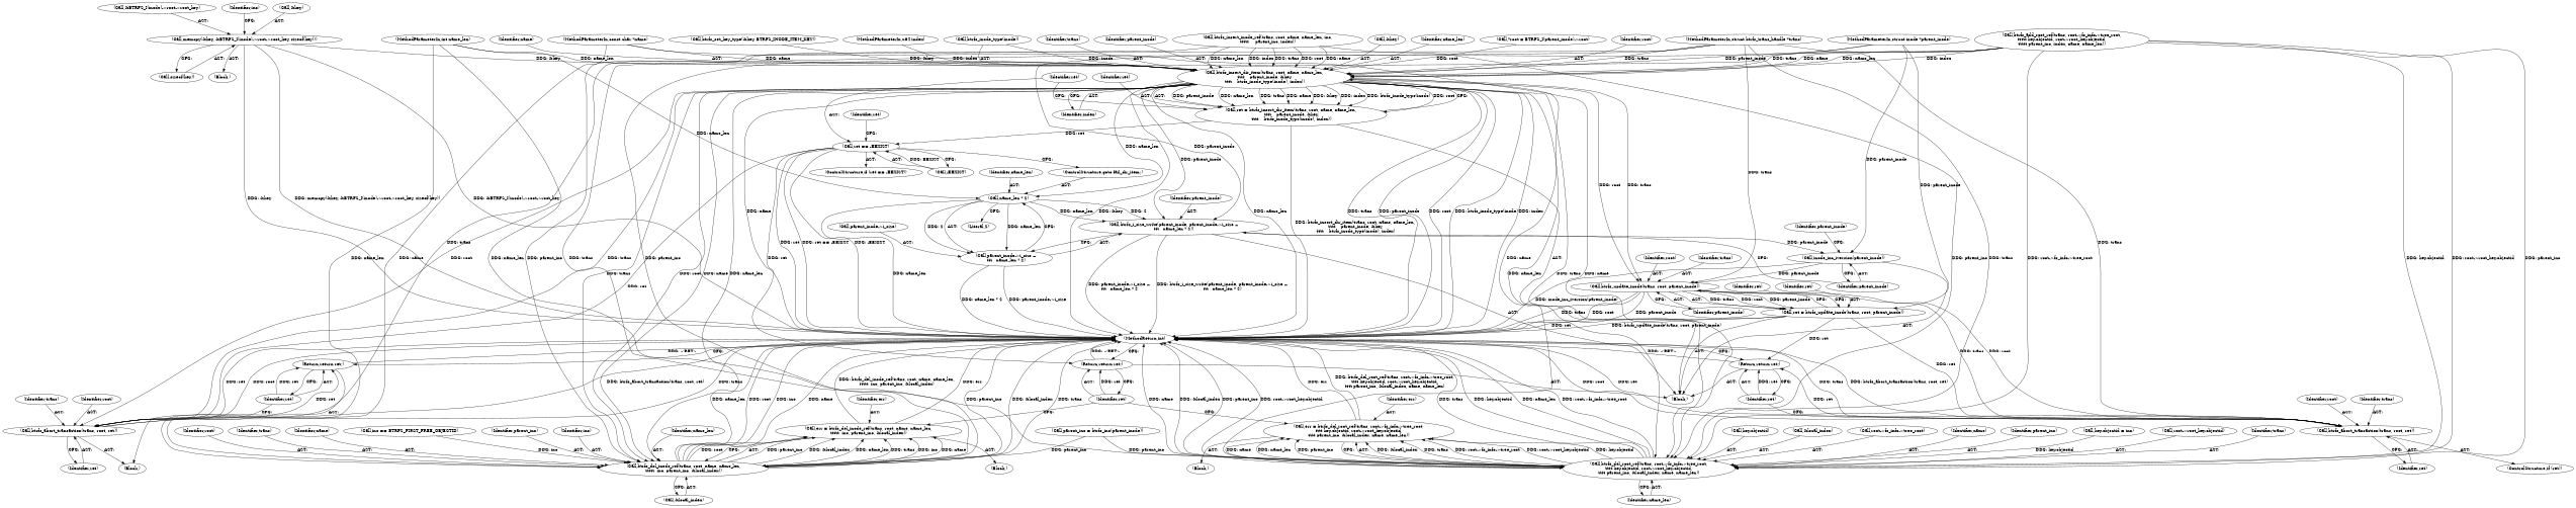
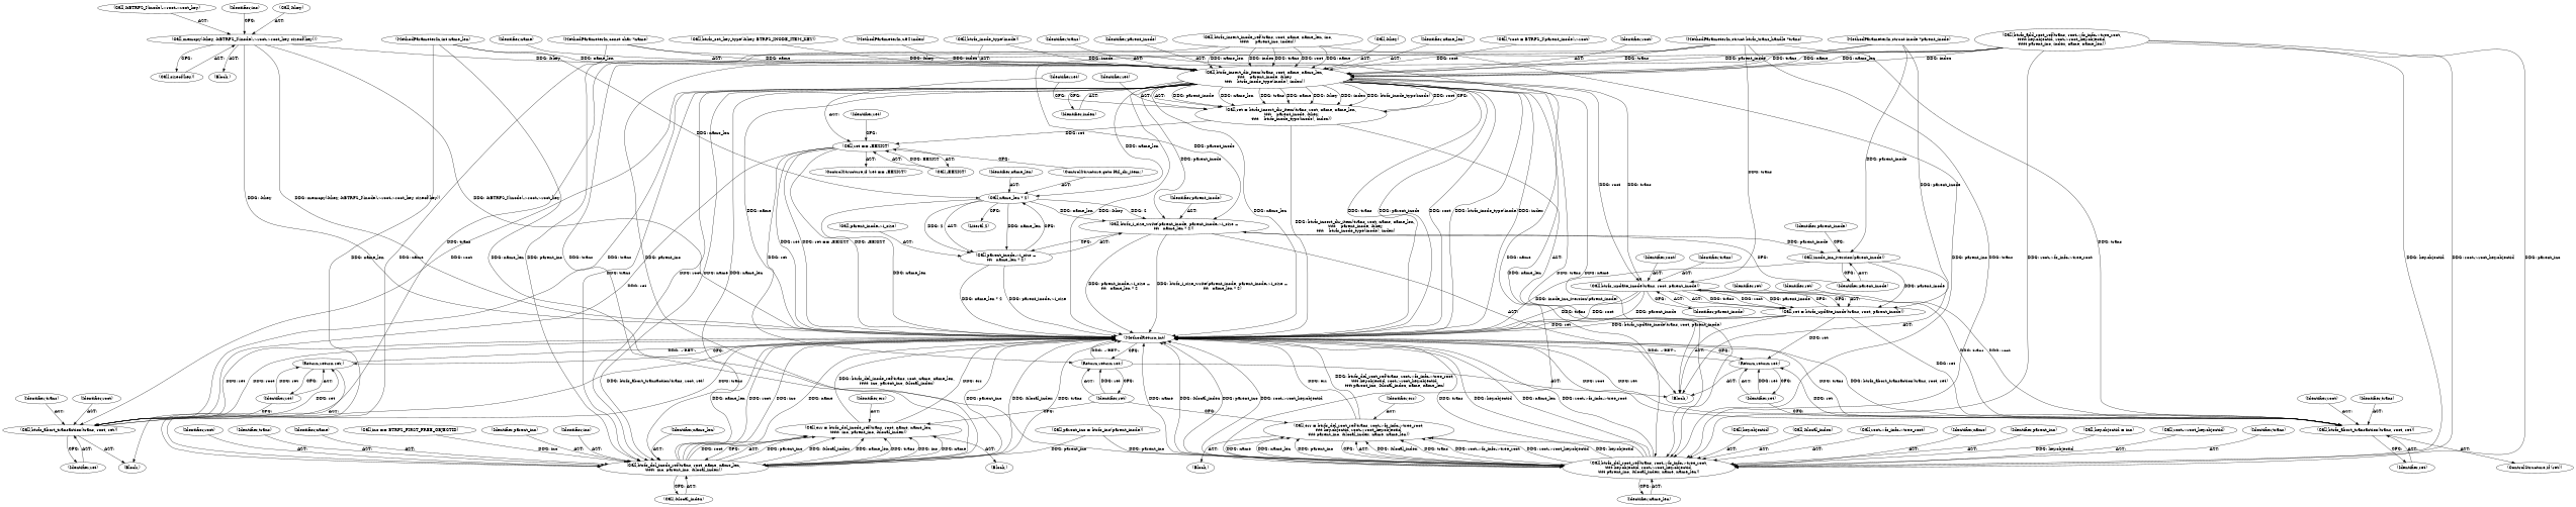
  digraph {
    n1 [label="(Call,memcpy(&key, &BTRFS_I(inode)->root->root_key, sizeof(key)))"]
    n2 [label="(Call,btrfs_insert_dir_item(trans, root, name, name_len,\n \t\t\t\t    parent_inode, &key,\n \t\t\t\t    btrfs_inode_type(inode), index))"]
    n3 [label="(Block,)"]
    n4 [label="(Call,sizeof(key))"]
    n5 [label="(MethodReturn,int)"]
    n6 [label="(Call,ret = btrfs_insert_dir_item(trans, root, name, name_len,\n \t\t\t\t    parent_inode, &key,\n \t\t\t\t    btrfs_inode_type(inode), index))"]
    n7 [label="(Call,btrfs_abort_transaction(trans, root, ret))"]
    n8 [label="(Call,btrfs_i_size_write(parent_inode, parent_inode->i_size +\n\t\t\t   name_len * 2))"]
    n9 [label="(Call,btrfs_update_inode(trans, root, parent_inode))"]
    n10 [label="(Call,name_len * 2)"]
    n11 [label="(Call,btrfs_del_root_ref(trans, root->fs_info->tree_root,\n\t\t\t\t key.objectid, root->root_key.objectid,\n\t\t\t\t parent_ino, &local_index, name, name_len))"]
    n12 [label="(Call,btrfs_del_inode_ref(trans, root, name, name_len,\n\t\t\t\t\t  ino, parent_ino, &local_index))"]
    n13 [label="(Identifier,index)"]
    n14 [label="(Return,return ret;)"]
    n15 [label="(Return,return ret;)"]
    n16 [label="(Return,return ret;)"]
    n17 [label="(Call,ret == -EEXIST)"]
    n18 [label="(Block,)"]
    n19 [label="(Block,)"]
    n20 [label="(Identifier,ret)"]
    n21 [label="(Call,inode_inc_iversion(parent_inode))"]
    n22 [label="(Call,parent_inode->i_size +\n\t\t\t   name_len * 2)"]
    n23 [label="(Call,ret = btrfs_update_inode(trans, root, parent_inode))"]
    n24 [label="(Call,btrfs_abort_transaction(trans, root, ret))"]
    n25 [label="(Identifier,parent_inode)"]
    n26 [label="(Literal,2)"]
    n27 [label="(Call,err = btrfs_del_root_ref(trans, root->fs_info->tree_root,\n\t\t\t\t key.objectid, root->root_key.objectid,\n\t\t\t\t parent_ino, &local_index, name, name_len))"]
    n28 [label="(Identifier,name_len)"]
    n29 [label="(Call,err = btrfs_del_inode_ref(trans, root, name, name_len,\n\t\t\t\t\t  ino, parent_ino, &local_index))"]
    n30 [label="(Call,&local_index)"]
    n31 [label="(Call,-EEXIST)"]
    n32 [label="(ControlStructure,if (ret == -EEXIST))"]
    n33 [label="(Identifier,ret)"]
    n34 [label="(Identifier,ret)"]
    n35 [label="(Identifier,parent_inode)"]
    n36 [label="(Identifier,ret)"]
    n37 [label="(ControlStructure,if (ret))"]
    n38 [label="(Identifier,ret)"]
    n39 [label="(Block,)"]
    n40 [label="(Block,)"]
    n41 [label="(Call,key.objectid)"]
    n42 [label="(Call,parent_inode->i_size)"]
    n43 [label="(Call,parent_ino = btrfs_ino(parent_inode))"]
    n44 [label="(Identifier,root)"]
    n45 [label="(Identifier,trans)"]
    n46 [label="(Identifier,ret)"]
    n47 [label="(Identifier,ret)"]
    n48 [label="(Identifier,root)"]
    n49 [label="(Call,&local_index)"]
    n50 [label="(Call,ino == BTRFS_FIRST_FREE_OBJECTID)"]
    n51 [label="(Call,&BTRFS_I(inode)->root->root_key)"]
    n52 [label="(Call,&key)"]
    n53 [label="(Identifier,name_len)"]
    n54 [label="(Call,*root = BTRFS_I(parent_inode)->root)"]
    n55 [label="(Identifier,parent_inode)"]
    n56 [label="(Identifier,root)"]
    n57 [label="(Call,root->fs_info->tree_root)"]
    n58 [label="(Identifier,parent_ino)"]
    n59 [label="(Identifier,name_len)"]
    n60 [label="(Identifier,root)"]
    n61 [label="(Identifier,name)"]
    n62 [label="(Identifier,ino)"]
    n63 [label="(Identifier,root)"]
    n64 [label="(MethodParameterIn,struct btrfs_trans_handle *trans)"]
    n65 [label="(Identifier,ret)"]
    n66 [label="(Identifier,trans)"]
    n67 [label="(Identifier,ino)"]
    n68 [label="(Call,btrfs_set_key_type(&key, BTRFS_INODE_ITEM_KEY))"]
    n69 [label="(Identifier,name)"]
    n70 [label="(MethodParameterIn,u64 index)"]
    n71 [label="(Identifier,parent_ino)"]
    n72 [label="(MethodParameterIn,struct inode *parent_inode)"]
    n73 [label="(MethodParameterIn,int name_len)"]
    n74 [label="(Identifier,trans)"]
    n75 [label="(Identifier,parent_inode)"]
    n76 [label="(Call,btrfs_add_root_ref(trans, root->fs_info->tree_root,\n\t\t\t\t\t key.objectid, root->root_key.objectid,\n\t\t\t\t\t parent_ino, index, name, name_len))"]
    n77 [label="(Call,key.objectid = ino)"]
    n78 [label="(Identifier,name_len)"]
    n79 [label="(MethodParameterIn,const char *name)"]
    n80 [label="(Call,&key)"]
    n81 [label="(Identifier,name)"]
    n82 [label="(Call,btrfs_inode_type(inode))"]
    n83 [label="(Identifier,ret)"]
    n84 [label="(Identifier,err)"]
    n85 [label="(Call,root->root_key.objectid)"]
    n86 [label="(Identifier,trans)"]
    n87 [label="(Identifier,trans)"]
    n88 [label="(Identifier,err)"]
    n89 [label="(ControlStructure,goto fail_dir_item;)"]
    n90 [label="(Identifier,trans)"]
    n91 [label="(Identifier,ret)"]
    n92 [label="(Identifier,parent_inode)"]
    n93 [label="(Call,btrfs_insert_inode_ref(trans, root, name, name_len, ino,\n\t\t\t\t\t     parent_ino, index))"]
    n1 -> n2 [label="DDG: &key"]
    n1 -> n3 [label="AST: "]
    n1 -> n4 [label="CFG: "]
    n1 -> n5 [label="DDG: &BTRFS_I(inode)->root->root_key"]
    n1 -> n5 [label="DDG: &key"]
    n1 -> n5 [label="DDG: memcpy(&key, &BTRFS_I(inode)->root->root_key, sizeof(key))"]
    n2 -> n5 [label="DDG: btrfs_inode_type(inode)"]
    n2 -> n5 [label="DDG: index"]
    n2 -> n5 [label="DDG: name"]
    n2 -> n5 [label="DDG: &key"]
    n2 -> n5 [label="DDG: name_len"]
    n2 -> n5 [label="DDG: trans"]
    n2 -> n5 [label="DDG: parent_inode"]
    n2 -> n5 [label="DDG: root"]
    n2 -> n6 [label="AST: "]
    n2 -> n6 [label="DDG: parent_inode"]
    n2 -> n6 [label="DDG: name_len"]
    n2 -> n6 [label="DDG: trans"]
    n2 -> n6 [label="DDG: name"]
    n2 -> n6 [label="DDG: &key"]
    n2 -> n6 [label="DDG: index"]
    n2 -> n6 [label="DDG: btrfs_inode_type(inode)"]
    n2 -> n6 [label="DDG: root"]
    n2 -> n7 [label="DDG: trans"]
    n2 -> n7 [label="DDG: root"]
    n2 -> n8 [label="DDG: parent_inode"]
    n2 -> n9 [label="DDG: trans"]
    n2 -> n9 [label="DDG: root"]
    n2 -> n10 [label="DDG: name_len"]
    n2 -> n11 [label="DDG: trans"]
    n2 -> n11 [label="DDG: name"]
    n2 -> n11 [label="DDG: name_len"]
    n2 -> n12 [label="DDG: trans"]
    n2 -> n12 [label="DDG: root"]
    n2 -> n12 [label="DDG: name"]
    n2 -> n12 [label="DDG: name_len"]
    n2 -> n13 [label="CFG: "]
    n4 -> n1 [label="AST: "]
    n5 -> n14 [label="CFG: "]
    n5 -> n15 [label="CFG: "]
    n5 -> n16 [label="CFG: "]
    n6 -> n2 [label="CFG: "]
    n6 -> n5 [label="DDG: btrfs_insert_dir_item(trans, root, name, name_len,\n \t\t\t\t    parent_inode, &key,\n \t\t\t\t    btrfs_inode_type(inode), index)"]
    n6 -> n17 [label="DDG: ret"]
    n6 -> n18 [label="AST: "]
    n7 -> n5 [label="DDG: ret"]
    n7 -> n5 [label="DDG: root"]
    n7 -> n5 [label="DDG: trans"]
    n7 -> n5 [label="DDG: btrfs_abort_transaction(trans, root, ret)"]
    n7 -> n15 [label="DDG: ret"]
    n7 -> n19 [label="AST: "]
    n7 -> n20 [label="CFG: "]
    n8 -> n5 [label="DDG: btrfs_i_size_write(parent_inode, parent_inode->i_size +\n\t\t\t   name_len * 2)"]
    n8 -> n5 [label="DDG: parent_inode->i_size +\n\t\t\t   name_len * 2"]
    n8 -> n18 [label="AST: "]
    n8 -> n21 [label="DDG: parent_inode"]
    n8 -> n22 [label="CFG: "]
    n9 -> n5 [label="DDG: parent_inode"]
    n9 -> n5 [label="DDG: trans"]
    n9 -> n5 [label="DDG: root"]
    n9 -> n23 [label="AST: "]
    n9 -> n23 [label="DDG: trans"]
    n9 -> n23 [label="DDG: root"]
    n9 -> n23 [label="DDG: parent_inode"]
    n9 -> n24 [label="DDG: trans"]
    n9 -> n24 [label="DDG: root"]
    n9 -> n25 [label="CFG: "]
    n10 -> n5 [label="DDG: name_len"]
    n10 -> n8 [label="DDG: name_len"]
    n10 -> n8 [label="DDG: 2"]
    n10 -> n22 [label="AST: "]
    n10 -> n22 [label="DDG: name_len"]
    n10 -> n22 [label="DDG: 2"]
    n10 -> n26 [label="CFG: "]
    n11 -> n5 [label="DDG: trans"]
    n11 -> n5 [label="DDG: key.objectid"]
    n11 -> n5 [label="DDG: name_len"]
    n11 -> n5 [label="DDG: root->fs_info->tree_root"]
    n11 -> n5 [label="DDG: name"]
    n11 -> n5 [label="DDG: &local_index"]
    n11 -> n5 [label="DDG: parent_ino"]
    n11 -> n5 [label="DDG: root->root_key.objectid"]
    n11 -> n27 [label="AST: "]
    n11 -> n27 [label="DDG: &local_index"]
    n11 -> n27 [label="DDG: trans"]
    n11 -> n27 [label="DDG: root->fs_info->tree_root"]
    n11 -> n27 [label="DDG: root->root_key.objectid"]
    n11 -> n27 [label="DDG: key.objectid"]
    n11 -> n27 [label="DDG: name"]
    n11 -> n27 [label="DDG: name_len"]
    n11 -> n27 [label="DDG: parent_ino"]
    n11 -> n28 [label="CFG: "]
    n12 -> n5 [label="DDG: root"]
    n12 -> n5 [label="DDG: ino"]
    n12 -> n5 [label="DDG: name"]
    n12 -> n5 [label="DDG: parent_ino"]
    n12 -> n5 [label="DDG: &local_index"]
    n12 -> n5 [label="DDG: trans"]
    n12 -> n5 [label="DDG: name_len"]
    n12 -> n29 [label="AST: "]
    n12 -> n29 [label="DDG: parent_ino"]
    n12 -> n29 [label="DDG: &local_index"]
    n12 -> n29 [label="DDG: name_len"]
    n12 -> n29 [label="DDG: trans"]
    n12 -> n29 [label="DDG: ino"]
    n12 -> n29 [label="DDG: name"]
    n12 -> n29 [label="DDG: root"]
    n12 -> n30 [label="CFG: "]
    n13 -> n2 [label="AST: "]
    n14 -> n5 [label="DDG: <RET>"]
    n14 -> n18 [label="AST: "]
    n14 -> n33 [label="CFG: "]
    n15 -> n5 [label="DDG: <RET>"]
    n15 -> n19 [label="AST: "]
    n15 -> n34 [label="CFG: "]
    n16 -> n5 [label="DDG: <RET>"]
    n16 -> n18 [label="AST: "]
    n16 -> n38 [label="CFG: "]
    n17 -> n5 [label="DDG: ret == -EEXIST"]
    n17 -> n5 [label="DDG: -EEXIST"]
    n17 -> n5 [label="DDG: ret"]
    n17 -> n7 [label="DDG: ret"]
    n17 -> n14 [label="DDG: ret"]
-   n17 -> n31 [label="CFG: "]
+   n17 -> n31 [label="AST: "]
    n17 -> n32 [label="AST: "]
    n20 -> n7 [label="AST: "]
    n21 -> n5 [label="DDG: inode_inc_iversion(parent_inode)"]
-   n21 -> n9 [label="DDG: parent_inode"]
+   n21 -> n23 [label="DDG: parent_inode"]
    n21 -> n18 [label="AST: "]
    n21 -> n35 [label="CFG: "]
    n22 -> n5 [label="DDG: name_len * 2"]
    n22 -> n5 [label="DDG: parent_inode->i_size"]
    n22 -> n8 [label="AST: "]
    n22 -> n10 [label="CFG: "]
    n23 -> n5 [label="DDG: btrfs_update_inode(trans, root, parent_inode)"]
    n23 -> n5 [label="DDG: ret"]
    n23 -> n9 [label="CFG: "]
    n23 -> n16 [label="DDG: ret"]
    n23 -> n18 [label="AST: "]
    n23 -> n24 [label="DDG: ret"]
    n24 -> n5 [label="DDG: trans"]
    n24 -> n5 [label="DDG: btrfs_abort_transaction(trans, root, ret)"]
    n24 -> n5 [label="DDG: root"]
    n24 -> n5 [label="DDG: ret"]
    n24 -> n16 [label="DDG: ret"]
    n24 -> n36 [label="CFG: "]
    n24 -> n37 [label="AST: "]
    n25 -> n9 [label="AST: "]
    n27 -> n5 [label="DDG: btrfs_del_root_ref(trans, root->fs_info->tree_root,\n\t\t\t\t key.objectid, root->root_key.objectid,\n\t\t\t\t parent_ino, &local_index, name, name_len)"]
    n27 -> n5 [label="DDG: err"]
    n27 -> n11 [label="CFG: "]
    n27 -> n39 [label="AST: "]
    n28 -> n11 [label="AST: "]
    n29 -> n5 [label="DDG: err"]
    n29 -> n5 [label="DDG: btrfs_del_inode_ref(trans, root, name, name_len,\n\t\t\t\t\t  ino, parent_ino, &local_index)"]
    n29 -> n12 [label="CFG: "]
    n29 -> n40 [label="AST: "]
    n30 -> n12 [label="AST: "]
    n31 -> n17 [label="AST: "]
    n31 -> n17 [label="DDG: EEXIST"]
    n33 -> n14 [label="AST: "]
    n33 -> n14 [label="DDG: ret"]
    n33 -> n27 [label="CFG: "]
    n33 -> n29 [label="CFG: "]
    n34 -> n7 [label="CFG: "]
    n34 -> n15 [label="AST: "]
    n34 -> n15 [label="DDG: ret"]
    n35 -> n8 [label="CFG: "]
    n35 -> n21 [label="AST: "]
    n36 -> n24 [label="AST: "]
    n38 -> n16 [label="AST: "]
    n38 -> n16 [label="DDG: ret"]
    n38 -> n24 [label="CFG: "]
    n41 -> n11 [label="AST: "]
    n42 -> n22 [label="AST: "]
    n43 -> n11 [label="DDG: parent_ino"]
    n43 -> n12 [label="DDG: parent_ino"]
    n44 -> n12 [label="AST: "]
    n45 -> n12 [label="AST: "]
    n46 -> n17 [label="CFG: "]
    n47 -> n6 [label="AST: "]
    n48 -> n24 [label="AST: "]
    n49 -> n11 [label="AST: "]
    n50 -> n12 [label="DDG: ino"]
    n51 -> n1 [label="AST: "]
    n52 -> n2 [label="AST: "]
    n53 -> n2 [label="AST: "]
    n54 -> n2 [label="DDG: root"]
    n55 -> n8 [label="AST: "]
    n56 -> n7 [label="AST: "]
    n57 -> n11 [label="AST: "]
    n58 -> n12 [label="AST: "]
    n59 -> n10 [label="AST: "]
    n60 -> n2 [label="AST: "]
    n61 -> n2 [label="AST: "]
    n62 -> n1 [label="CFG: "]
    n63 -> n9 [label="AST: "]
    n64 -> n2 [label="DDG: trans"]
    n64 -> n7 [label="DDG: trans"]
    n64 -> n9 [label="DDG: trans"]
    n64 -> n11 [label="DDG: trans"]
    n64 -> n12 [label="DDG: trans"]
    n64 -> n24 [label="DDG: trans"]
    n65 -> n6 [label="CFG: "]
    n65 -> n17 [label="AST: "]
    n66 -> n9 [label="AST: "]
    n67 -> n12 [label="AST: "]
    n68 -> n2 [label="DDG: &key"]
    n69 -> n11 [label="AST: "]
    n70 -> n2 [label="DDG: index"]
    n71 -> n11 [label="AST: "]
    n72 -> n2 [label="DDG: parent_inode"]
    n72 -> n8 [label="DDG: parent_inode"]
    n72 -> n21 [label="DDG: parent_inode"]
    n72 -> n23 [label="DDG: parent_inode"]
    n73 -> n2 [label="DDG: name_len"]
    n73 -> n10 [label="DDG: name_len"]
    n73 -> n11 [label="DDG: name_len"]
    n73 -> n12 [label="DDG: name_len"]
    n74 -> n24 [label="AST: "]
    n75 -> n21 [label="CFG: "]
    n76 -> n2 [label="DDG: trans"]
    n76 -> n2 [label="DDG: name"]
    n76 -> n2 [label="DDG: name_len"]
    n76 -> n2 [label="DDG: index"]
    n76 -> n11 [label="DDG: root->fs_info->tree_root"]
    n76 -> n11 [label="DDG: key.objectid"]
    n76 -> n11 [label="DDG: root->root_key.objectid"]
    n76 -> n11 [label="DDG: parent_ino"]
    n76 -> n12 [label="DDG: parent_ino"]
    n77 -> n11 [label="DDG: key.objectid"]
    n78 -> n12 [label="AST: "]
    n79 -> n2 [label="DDG: name"]
    n79 -> n11 [label="DDG: name"]
    n79 -> n12 [label="DDG: name"]
    n80 -> n1 [label="AST: "]
    n81 -> n12 [label="AST: "]
    n82 -> n2 [label="AST: "]
    n82 -> n2 [label="DDG: inode"]
    n83 -> n23 [label="CFG: "]
    n84 -> n27 [label="AST: "]
    n85 -> n11 [label="AST: "]
    n86 -> n11 [label="AST: "]
    n87 -> n2 [label="AST: "]
    n88 -> n29 [label="AST: "]
    n89 -> n10 [label="AST: "]
-   n17 -> n89 [label="CFG: "]
+   n89 -> n17 [label="CFG: "]
    n90 -> n7 [label="AST: "]
    n91 -> n23 [label="AST: "]
    n92 -> n2 [label="AST: "]
    n93 -> n2 [label="DDG: trans"]
    n93 -> n2 [label="DDG: root"]
    n93 -> n2 [label="DDG: name"]
    n93 -> n2 [label="DDG: name_len"]
    n93 -> n2 [label="DDG: index"]
    n93 -> n11 [label="DDG: parent_ino"]
    n93 -> n12 [label="DDG: parent_ino"]
  }
